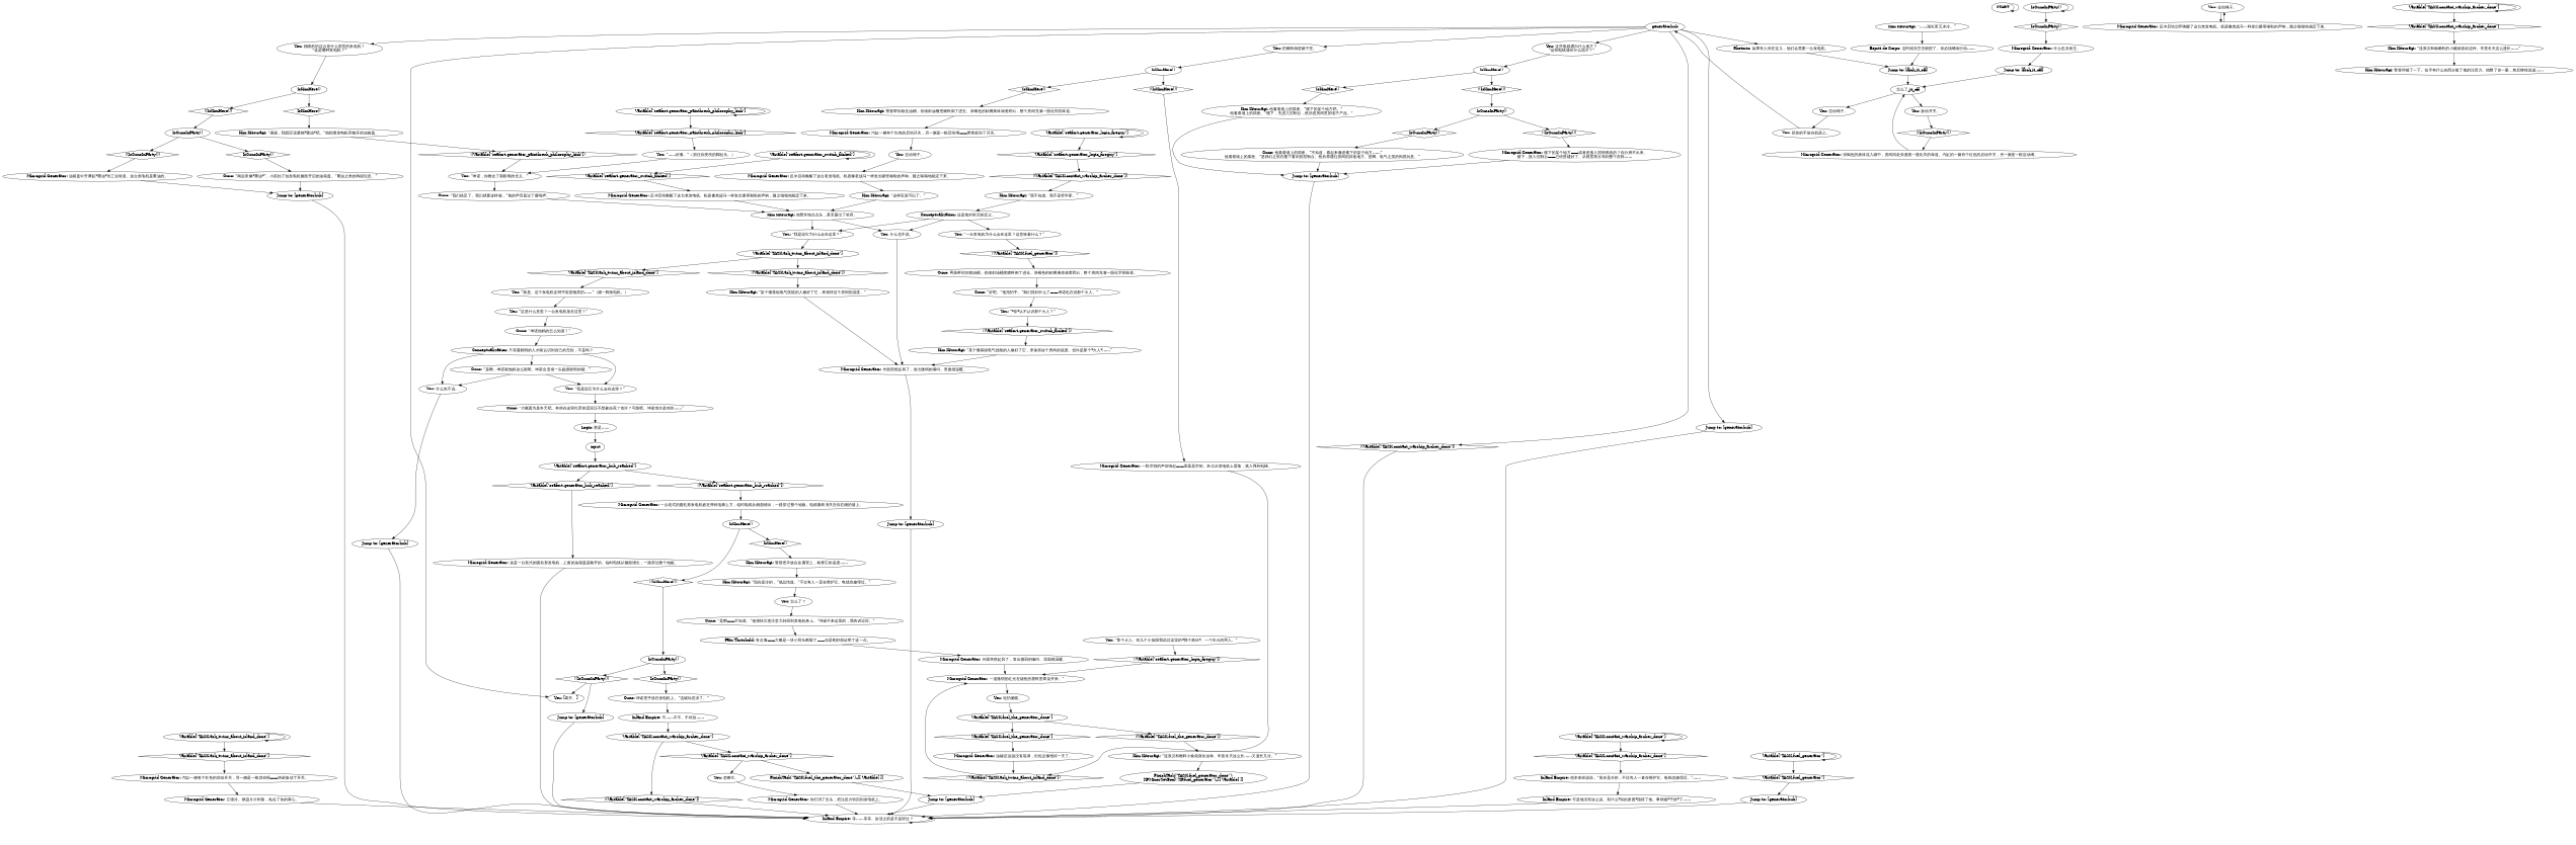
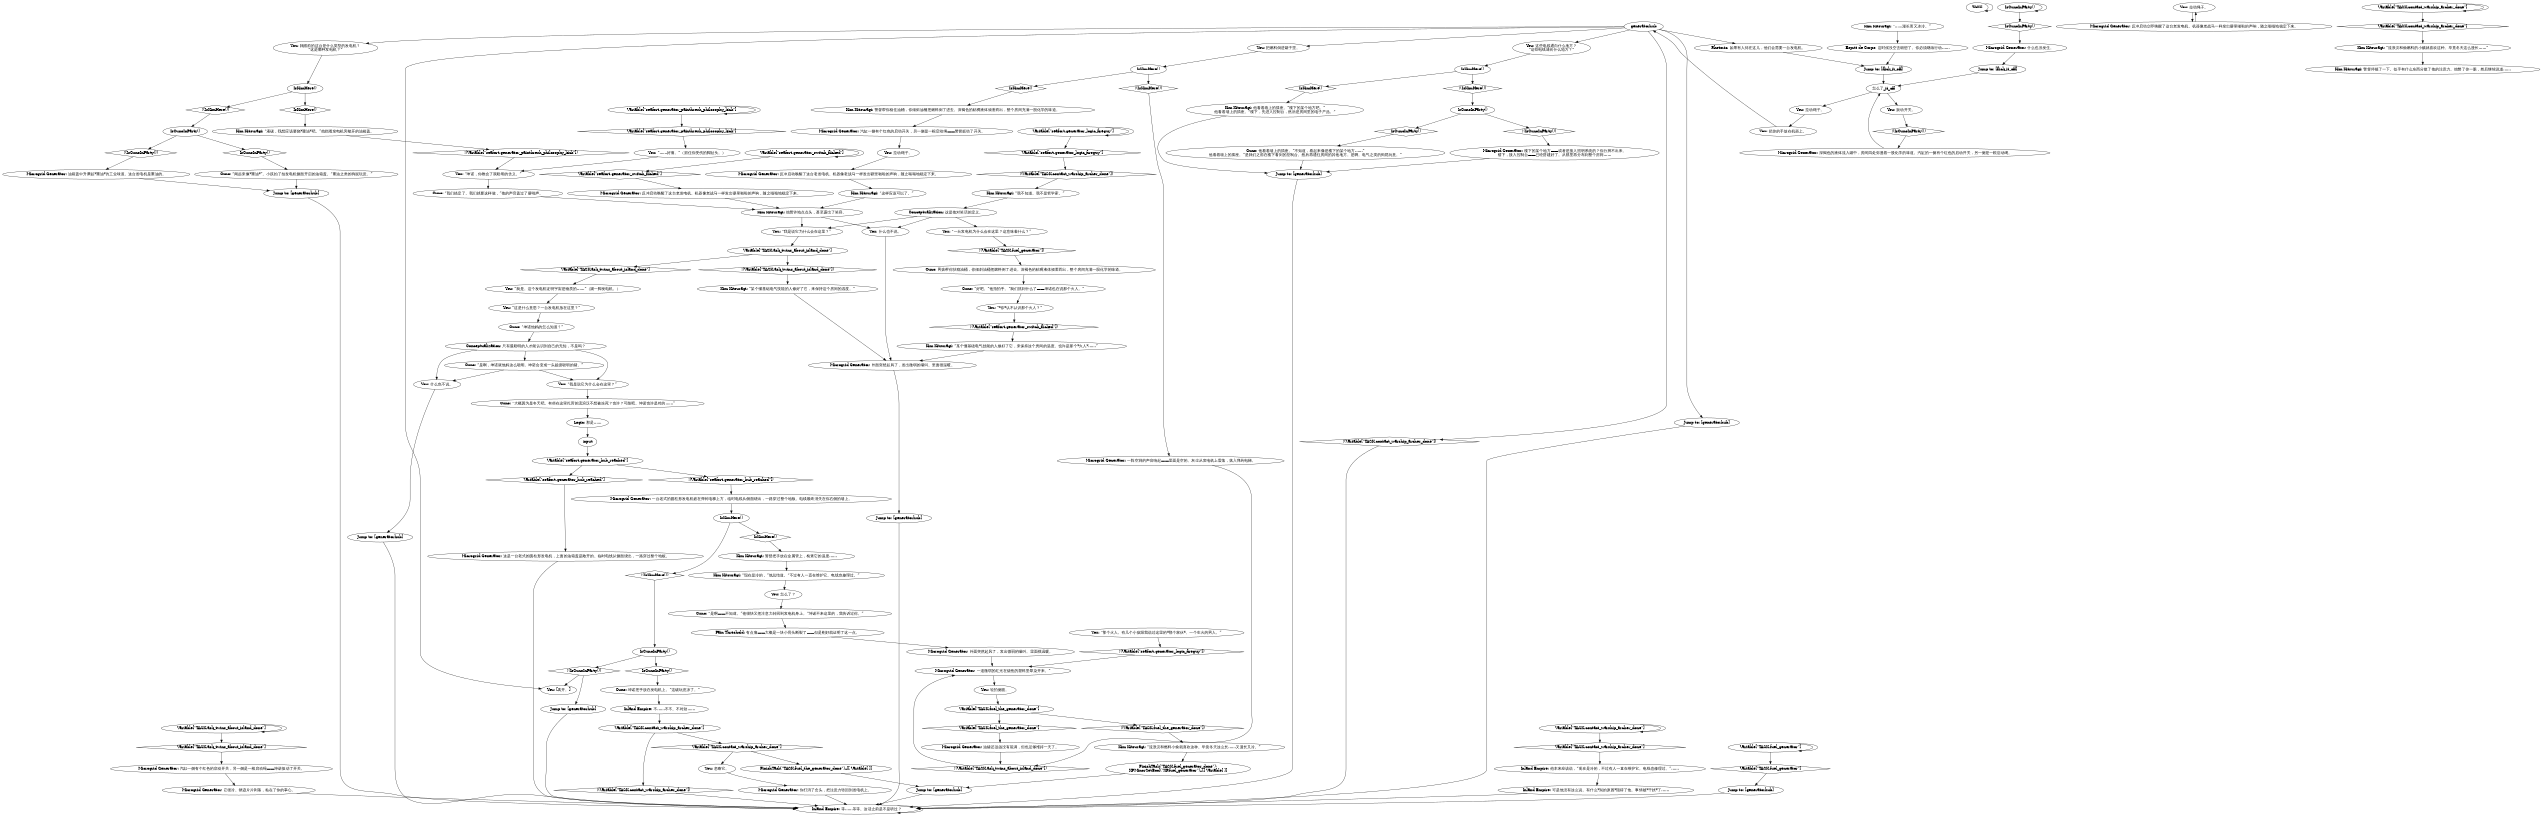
  digraph {
-   n1 [label=START]
+   n1 [label=TASK]
    n2 [label=input]
    n3 [label="Variable[\"seafort.generator_hub_reached\"]"]
    n4 [label="Variable[\"seafort.generator_hub_reached\"]" shape=diamond]
    n5 [label="!(Variable[\"seafort.generator_hub_reached\"])" shape=diamond]
    n6 [label="Variable[\"seafort.generator_logic_fireguy\"]"]
    n7 [label="Variable[\"seafort.generator_logic_fireguy\"]" shape=diamond]
    n8 [label="!(Variable[\"TASK.contact_warship_archer_done\"])" shape=diamond]
    n9 [label="Kim Kitsuragi: “我不知道。我不是哲学家。”"]
    n10 [label="!(Variable[\"seafort.generator_logic_fireguy\"])" shape=diamond]
    n11 [label="Microgrid Generator: 一道微弱的红光在烧焦的塑料里晕染开来。”"]
    n12 [label="You: 轻拍侧面。"]
    n13 [label="Cuno: “好吧。”他拍拍手。“我们抓到什么了——坤诺也在说那个火人。”"]
    n14 [label="You: “*你*认不认识那个火人？”"]
    n15 [label="!(Variable[\"seafort.generator_switch_flicked\"])" shape=diamond]
    n16 [label="Microgrid Generator: 汽缸一侧有个红色的启动开关，另一侧是一根启动绳——坤诺扳动了开关。"]
    n17 [label="Microgrid Generator: 它很冷。锈迹片片剥落，粘在了你的掌心。"]
    n18 [label="Inland Empire: 等……等等。这话之前是不是听过？"]
    n19 [label="Logic: 那是……"]
    n20 [label="Variable[\"TASK.ask_twins_about_island_done\"]"]
    n21 [label="Variable[\"TASK.ask_twins_about_island_done\"]" shape=diamond]
    n22 [label="!(Variable[\"TASK.ask_twins_about_island_done\"])" shape=diamond]
    n23 [label="Jump to: [generatorhub]"]
    n24 [label="You: 把你的手放在机器上。"]
    n25 [label=generatorhub]
    n26 [label="Rhetoric: 如果有人待在这儿，他们会需要一台发电机。"]
    n27 [label="Jump to: [generatorhub]"]
    n28 [label="You: 这些电线通向什么地方？\n“这些电线通向什么地方？”"]
    n29 [label="!(Variable[\"TASK.contact_warship_archer_done\"])" shape=diamond]
    n30 [label="You: [离开。]"]
    n31 [label="You: 把燃料倒进罐子里。"]
    n32 [label="You: 我眼前的这台是什么类型的发电机？\n“这是哪种发电机？”"]
    n33 [label="Variable[\"seafort.generator_switch_flicked\"]"]
    n34 [label="Variable[\"seafort.generator_switch_flicked\"]" shape=diamond]
    n35 [label="Microgrid Generator: 反冲启动唤醒了这台老发电机。机器像老战马一样发出噼里啪啦的声响，随之嗡嗡地稳定下来。"]
    n36 [label="Kim Kitsuragi: 他赞许地点点头，甚至露出了笑容。"]
    n37 [label="Kim Kitsuragi: “某个懂基础电气技能的人修好了它，来保持这个房间的温度。也许是那个*火人*……”"]
    n38 [label="Microgrid Generator: 外面突然起风了，发出微弱的嚎叫。里面很温暖。"]
    n39 [label="Cuno: “是啊——不知道。”他很快又把注意力转回到发电机身上。“坤诺不来这里的，我告诉过你。”"]
    n40 [label="Pain Threshold: 有点痛——大概是一块小骨头断裂了——但是刚好就证明了这一点。"]
    n41 [label="Microgrid Generator: 外面突然起风了，发出微弱的嚎叫。里面很温暖。"]
    n42 [label="Inland Empire: 他本来应该说，“现在是冷的，不过有人一直在维护它。电线也修理过。”……"]
    n43 [label="Inland Empire: 可是他没有这么说。有什么*别的原因*阻碍了他。事情被*干扰*了……"]
    n44 [label="Jump to: [flick_it_off]"]
    n45 [label="IsKimHere()"]
    n46 [label="IsKimHere()"]
    n47 [label="IsKimHere()"]
    n48 [label="You: 拉动绳子。"]
    n49 [label="Microgrid Generator: 反冲启动立即唤醒了这台老发电机。机器像老战马一样发出噼里啪啦的声响，随之嗡嗡地稳定下来。"]
    n50 [label="Cuno: “我们搞定了。我们就要这样做，”他的声音盖过了噼啪声。"]
    n51 [label="You: “我是说它为什么会在这里？”"]
    n52 [label="You: 什么也不说。"]
    n53 [label="Cuno: “是啊，坤诺就他妈这么聪明。坤诺会变成一头超级聪明的猪。”"]
    n54 [label="You: 什么也不说。"]
    n55 [label="You: “我是说它为什么会在这里？”"]
    n56 [label="Jump to: [generatorhub]"]
    n57 [label="Cuno: “大概因为是冬天吧。有些在这里扎营的流浪汉不想被冻死？也许？可能吧。坤诺也许是对的……”"]
    n58 [label="You: “坤诺，你教会了我聪明的含义。”"]
    n59 [label="Variable[\"TASK.ask_twins_about_island_done\"]"]
    n60 [label="Variable[\"TASK.fuel_generator\"]"]
    n61 [label="Variable[\"TASK.fuel_generator\"]" shape=diamond]
    n62 [label="Jump to: [generatorhub]"]
    n63 [label="!(Variable[\"TASK.fuel_generator\"])" shape=diamond]
    n64 [label="Cuno: 男孩帮你扶稳油桶，你倾斜油桶把燃料倒了进去。深褐色的粘稠液体倾泄而出，整个房间充满一股化学的味道。"]
    n65 [label="Conceptualization: 这是他对笑话的定义。"]
    n66 [label="You: “一台发电机为什么会在这里？这意味着什么？”"]
    n67 [label="Kim Kitsuragi: “流浪汉和燃料小偷就喜欢这种。毕竟冬天这么长……又漫长又冷。”"]
    n68 [label="FinishTask(\"TASK.fuel_generator_done\");\nXPMinorSetBool(\"XP.fuel_generator\")--[[ Variable[ ]]"]
    n69 [label="Jump to: [generatorhub]"]
    n70 [label="Microgrid Generator: 一阵空洞的声音响起——里面是空的。灰尘从发电机上震落，落入弹药电梯。"]
    n71 [label="IsCunoInParty()"]
    n72 [label="IsCunoInParty()" shape=diamond]
    n73 [label="Microgrid Generator: 什么也没发生。"]
    n74 [label="Jump to: [flick_it_off]"]
    n75 [label="!(IsCunoInParty())" shape=diamond]
    n76 [label="Microgrid Generator: 深褐色的液体流入罐中，房间四处弥漫着一股化学的味道。汽缸的一侧有个红色的启动开关，另一侧是一根启动绳。"]
    n77 [label="怎么了_it_off"]
    n78 [label="Variable[\"TASK.fuel_the_generator_done\"]"]
    n79 [label="You: “这是什么意思？一台发电机放在这里？”"]
    n80 [label="Cuno: “坤诺他妈的怎么知道？”"]
    n81 [label="Conceptualization: 只有最聪明的人才能认识到自己的无知，不是吗？"]
    n82 [label="IsKimHere()" shape=diamond]
    n83 [label="!(IsKimHere())" shape=diamond]
    n84 [label="You: “我是。这个发电机证明宇宙是物质的……”（踢一脚发电机。）"]
    n85 [label="Jump to: [generatorhub]"]
    n86 [label="FinishTask(\"TASK.fuel_the_generator_done\")--[[ Variable[ ]]"]
    n87 [label="You: 怎么了？"]
    n88 [label="Variable[\"TASK.contact_warship_archer_done\"]"]
    n89 [label="Variable[\"TASK.contact_warship_archer_done\"]" shape=diamond]
    n90 [label="Variable[\"TASK.fuel_the_generator_done\"]" shape=diamond]
    n91 [label="!(Variable[\"TASK.fuel_the_generator_done\"])" shape=diamond]
    n92 [label="You: 扳动开关。"]
    n93 [label="You: 拉动绳子。"]
    n94 [label="Variable[\"seafort.generator_painthresh_philosophy_kick\"]"]
    n95 [label="Variable[\"seafort.generator_painthresh_philosophy_kick\"]" shape=diamond]
    n96 [label="You: “……好痛。”（抓住你受伤的脚趾头。）"]
    n97 [label="!(Variable[\"seafort.generator_painthresh_philosophy_kick\"])" shape=diamond]
    n98 [label="Variable[\"TASK.contact_warship_archer_done\"]"]
    n99 [label="Variable[\"TASK.contact_warship_archer_done\"]" shape=diamond]
    n100 [label="Kim Kitsuragi: “流浪汉和偷燃料的小贼就喜欢这种。毕竟冬天这么漫长……”"]
    n101 [label="Kim Kitsuragi: 警督停顿了一下。似乎有什么东西分散了他的注意力。他瞥了你一眼，然后继续说道……"]
    n102 [label="You: “那个火人。有几个小孩跟我说过这里的*那个家伙*。一个生火的男人。”"]
    n103 [label="IsKimHere()" shape=diamond]
    n104 [label="!(IsKimHere())" shape=diamond]
    n105 [label="Kim Kitsuragi: “液碳，我想应该要烧*重油*吧。”他指着发电机旁敞开的油箱盖。"]
    n106 [label="IsCunoInParty()"]
    n107 [label="IsCunoInParty()" shape=diamond]
    n108 [label="!(IsCunoInParty())" shape=diamond]
    n109 [label="Kim Kitsuragi: 警督把手放在金属管上，检查它的温度……"]
    n110 [label="Kim Kitsuragi: “现在是冷的，”他总结道。“不过有人一直在维护它。电线也修理过。”"]
    n111 [label="Jump to: [generatorhub]"]
    n112 [label="Jump to: [generatorhub]"]
    n113 [label="You: 拉动绳子。"]
    n114 [label="Microgrid Generator: 反冲启动唤醒了这台老发电机。机器像老战马一样发出噼里啪啦的声响，随之嗡嗡地稳定下来。"]
    n115 [label="Kim Kitsuragi: “这样应该可以了。”"]
    n116 [label="Cuno: “闻起来像*重油*”。小孩拍了拍发电机侧面开启的油箱盖。“重油之类的狗屁玩意。”"]
    n117 [label="Variable[\"TASK.ask_twins_about_island_done\"]" shape=diamond]
    n118 [label="!(Variable[\"TASK.ask_twins_about_island_done\"])" shape=diamond]
    n119 [label="Microgrid Generator: 楼下的某个地方——或者是接入照明系统的？你分辨不出来。\n楼下，接入控制台——已经搭建好了。从那里再分布到整个房间……"]
    n120 [label="Kim Kitsuragi: 警督帮你稳住油桶，你倾斜油桶把燃料倒了进去。深褐色的粘稠液体倾泄而出，整个房间充满一股化学的味道。"]
    n121 [label="Microgrid Generator: 汽缸一侧有个红色的启动开关，另一侧是一根启动绳——警督扳动了开关。"]
    n122 [label="Kim Kitsuragi: “某个懂基础电气技能的人修好了它，来保持这个房间的温度。”"]
    n123 [label="Inland Empire: 不……不不。不对劲……"]
    n124 [label="Variable[\"TASK.contact_warship_archer_done\"]"]
    n125 [label="Variable[\"TASK.contact_warship_archer_done\"]" shape=diamond]
    n126 [label="!(Variable[\"TASK.contact_warship_archer_done\"])" shape=diamond]
    n127 [label="IsKimHere()"]
    n128 [label="IsKimHere()" shape=diamond]
    n129 [label="!(IsKimHere())" shape=diamond]
    n130 [label="IsCunoInParty()"]
    n131 [label="IsCunoInParty()" shape=diamond]
    n132 [label="!(IsCunoInParty())" shape=diamond]
    n133 [label="Kim Kitsuragi: 他看着墙上的插座。“楼下的某个地方吧。”\n他看着墙上的插座。“楼下，先进入控制台，然后是房间里的电子产品。”"]
    n134 [label="Microgrid Generator: 油箱盖中升腾起*重油*的工业味道。这台发电机是重油的。"]
    n135 [label="Cuno: 他看着墙上的插座。“不知道，看起来像是楼下的某个地方……”\n他看着墙上的插座。“是我们之前在楼下看到的控制台。然后再通往房间的其他地方。是啊。电气之类的狗屁玩意。”"]
    n136 [label="Microgrid Generator: 这是一台老式的圆柱形发电机，上面的油箱盖是敞开的。临时电线从侧面绕出，一路穿过整个地板。"]
    n137 [label="Esprit de Corps: 这时候没空去细想了。你必须继续行动……"]
    n138 [label="Microgrid Generator: 油罐还远远没有装满，但也足够维持一天了。"]
    n139 [label="You: 忽略它。"]
    n140 [label="Microgrid Generator: 你打消了念头，把注意力转回到发电机上。"]
    n141 [label="Kim Kitsuragi: “……漫长而又冰冷。”"]
    n142 [label="Cuno: 坤诺把手放在发电机上。“这破玩意凉了。”"]
    n143 [label="IsKimHere()" shape=diamond]
    n144 [label="!(IsKimHere())" shape=diamond]
    n145 [label="Microgrid Generator: 一台老式的圆柱形发电机嵌在弹药电梯上方，临时电线从侧面绕出，一路穿过整个地板。电线最终消失在你右侧的墙上。"]
    n146 [label="IsCunoInParty()"]
    n147 [label="IsCunoInParty()" shape=diamond]
    n148 [label="!(IsCunoInParty())" shape=diamond]
    n1 -> n1
    n2 -> n3
    n3 -> n4
    n3 -> n5
    n4 -> n136
    n5 -> n145
    n6 -> n6
    n6 -> n7
    n7 -> n8
    n8 -> n9
    n9 -> n65
    n10 -> n11
    n11 -> n12
    n12 -> n78
    n13 -> n14
    n14 -> n15
    n15 -> n37
    n16 -> n17
    n17 -> n18
    n18 -> n18
    n19 -> n2
    n20 -> n20
    n20 -> n21
    n21 -> n16
    n22 -> n11
    n23 -> n18
    n24 -> n25
    n25 -> n26
    n25 -> n27
    n25 -> n28
    n25 -> n29
    n25 -> n30
    n25 -> n31
    n25 -> n32
    n26 -> n44
    n27 -> n18
    n28 -> n45
    n29 -> n18
    n31 -> n46
    n32 -> n47
    n33 -> n33
    n33 -> n34
    n34 -> n35
    n35 -> n36
    n36 -> n51
    n36 -> n52
    n37 -> n38
    n38 -> n85
    n39 -> n40
    n40 -> n41
    n41 -> n11
    n42 -> n43
    n43 -> n18
    n44 -> n77
    n45 -> n82
    n45 -> n83
    n46 -> n143
    n46 -> n144
    n47 -> n103
    n47 -> n104
    n48 -> n49
    n49 -> n48
    n50 -> n36
    n51 -> n59
    n52 -> n38
    n53 -> n54
    n53 -> n55
    n54 -> n56
    n55 -> n57
    n56 -> n18
    n57 -> n19
    n58 -> n50
    n59 -> n117
    n59 -> n118
    n60 -> n60
    n60 -> n61
    n61 -> n62
    n62 -> n18
    n63 -> n64
    n64 -> n13
    n65 -> n51
    n65 -> n52
    n65 -> n66
    n66 -> n63
    n67 -> n68
    n68 -> n69
    n69 -> n18
    n70 -> n22
    n71 -> n71
    n71 -> n72
    n72 -> n73
    n73 -> n74
    n74 -> n77
    n75 -> n76
    n76 -> n77
    n77 -> n92
    n77 -> n93
    n78 -> n90
    n78 -> n91
    n79 -> n80
    n80 -> n81
    n81 -> n53
    n81 -> n54
    n81 -> n55
    n82 -> n133
    n83 -> n146
    n84 -> n79
    n85 -> n18
    n86 -> n69
    n87 -> n39
    n88 -> n88
    n88 -> n89
    n89 -> n42
    n90 -> n138
    n91 -> n67
    n92 -> n75
    n93 -> n24
    n94 -> n94
    n94 -> n95
    n95 -> n96
    n96 -> n58
    n97 -> n58
    n98 -> n98
    n98 -> n99
    n99 -> n100
    n100 -> n101
    n102 -> n10
    n103 -> n105
    n104 -> n106
    n105 -> n97
    n106 -> n107
    n106 -> n108
    n107 -> n116
    n108 -> n134
    n109 -> n110
    n110 -> n87
    n111 -> n18
    n112 -> n18
    n113 -> n114
    n114 -> n115
    n115 -> n36
    n116 -> n112
    n117 -> n84
    n118 -> n122
    n119 -> n111
    n120 -> n121
    n121 -> n113
    n122 -> n38
    n123 -> n124
    n124 -> n125
    n124 -> n126
    n125 -> n86
    n125 -> n139
    n126 -> n18
    n127 -> n128
    n127 -> n129
    n128 -> n109
    n129 -> n130
    n130 -> n131
    n130 -> n132
    n131 -> n142
    n132 -> n23
    n132 -> n30
    n133 -> n111
    n134 -> n112
    n135 -> n111
    n136 -> n18
    n137 -> n44
    n138 -> n22
    n139 -> n140
    n140 -> n18
    n141 -> n137
    n142 -> n123
    n143 -> n120
    n144 -> n70
    n145 -> n127
    n146 -> n147
    n146 -> n148
    n147 -> n135
    n148 -> n119
  }
